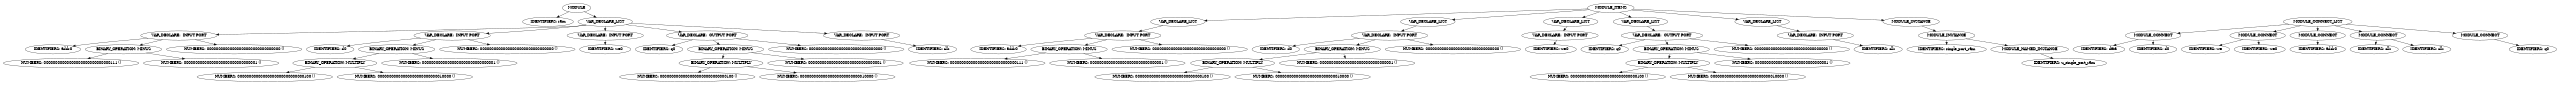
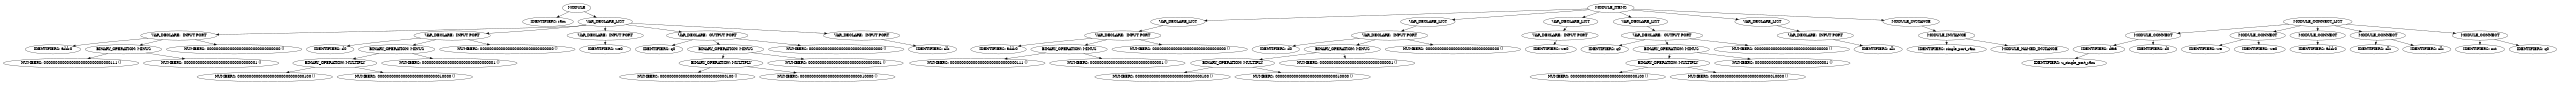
  digraph {
    ranksep=.25
    n1 [label=MODULE]
    n2 [label="IDENTIFIERS: ram"]
    n3 [label=VAR_DECLARE_LIST]
    n4 [label="VAR_DECLARE:  INPUT PORT"]
    n5 [label="VAR_DECLARE:  INPUT PORT"]
    n6 [label="VAR_DECLARE:  INPUT PORT"]
    n7 [label="VAR_DECLARE:  OUTPUT PORT"]
    n8 [label="VAR_DECLARE:  INPUT PORT"]
    n9 [label=MODULE_ITEMS]
    n10 [label=VAR_DECLARE_LIST]
    n11 [label=VAR_DECLARE_LIST]
    n12 [label=VAR_DECLARE_LIST]
    n13 [label=VAR_DECLARE_LIST]
    n14 [label=VAR_DECLARE_LIST]
    n15 [label=MODULE_INSTANCE]
    n16 [label="IDENTIFIERS: addr0"]
    n17 [label="BINARY_OPERATION: MINUS"]
    n18 [label="NUMBERS: 00000000000000000000000000000000 ()"]
    n19 [label="IDENTIFIERS: d0"]
    n20 [label="BINARY_OPERATION: MINUS"]
    n21 [label="NUMBERS: 00000000000000000000000000000000 ()"]
    n22 [label="IDENTIFIERS: we0"]
    n23 [label="IDENTIFIERS: q0"]
    n24 [label="BINARY_OPERATION: MINUS"]
    n25 [label="NUMBERS: 00000000000000000000000000000000 ()"]
    n26 [label="IDENTIFIERS: clk"]
    n27 [label="NUMBERS: 00000000000000000000000000000111 ()"]
    n28 [label="NUMBERS: 00000000000000000000000000000001 ()"]
    n29 [label="BINARY_OPERATION: MULTIPLY"]
    n30 [label="NUMBERS: 00000000000000000000000000000001 ()"]
    n31 [label="NUMBERS: 00000000000000000000000000000100 ()"]
    n32 [label="NUMBERS: 00000000000000000000000000010000 ()"]
    n33 [label="BINARY_OPERATION: MULTIPLY"]
    n34 [label="NUMBERS: 00000000000000000000000000000001 ()"]
    n35 [label="NUMBERS: 00000000000000000000000000000100 ()"]
    n36 [label="NUMBERS: 00000000000000000000000000010000 ()"]
    n37 [label="VAR_DECLARE:  INPUT PORT"]
    n38 [label="VAR_DECLARE:  INPUT PORT"]
    n39 [label="VAR_DECLARE:  INPUT PORT"]
    n40 [label="VAR_DECLARE:  OUTPUT PORT"]
    n41 [label="VAR_DECLARE:  INPUT PORT"]
    n42 [label=MODULE_INSTANCE]
    n43 [label="IDENTIFIERS: addr0"]
    n44 [label="BINARY_OPERATION: MINUS"]
    n45 [label="NUMBERS: 00000000000000000000000000000000 ()"]
    n46 [label="NUMBERS: 00000000000000000000000000000111 ()"]
    n47 [label="NUMBERS: 00000000000000000000000000000001 ()"]
    n48 [label="IDENTIFIERS: d0"]
    n49 [label="BINARY_OPERATION: MINUS"]
    n50 [label="NUMBERS: 00000000000000000000000000000000 ()"]
    n51 [label="BINARY_OPERATION: MULTIPLY"]
    n52 [label="NUMBERS: 00000000000000000000000000000001 ()"]
    n53 [label="NUMBERS: 00000000000000000000000000000100 ()"]
    n54 [label="NUMBERS: 00000000000000000000000000010000 ()"]
    n55 [label="IDENTIFIERS: we0"]
    n56 [label="IDENTIFIERS: q0"]
    n57 [label="BINARY_OPERATION: MINUS"]
    n58 [label="NUMBERS: 00000000000000000000000000000000 ()"]
    n59 [label="BINARY_OPERATION: MULTIPLY"]
    n60 [label="NUMBERS: 00000000000000000000000000000001 ()"]
    n61 [label="NUMBERS: 00000000000000000000000000000100 ()"]
    n62 [label="NUMBERS: 00000000000000000000000000010000 ()"]
    n63 [label="IDENTIFIERS: clk"]
    n64 [label="IDENTIFIERS: single_port_ram"]
    n65 [label=MODULE_NAMED_INSTANCE]
    n66 [label="IDENTIFIERS: u_single_port_ram"]
    n67 [label=MODULE_CONNECT_LIST]
    n68 [label=MODULE_CONNECT]
    n69 [label=MODULE_CONNECT]
    n70 [label=MODULE_CONNECT]
    n71 [label=MODULE_CONNECT]
    n72 [label=MODULE_CONNECT]
    n73 [label="IDENTIFIERS: data"]
    n74 [label="IDENTIFIERS: d0"]
    n75 [label="IDENTIFIERS: we"]
    n76 [label="IDENTIFIERS: we0"]
    n77 [label="IDENTIFIERS: addr0"]
    n78 [label="IDENTIFIERS: clk"]
    n79 [label="IDENTIFIERS: clk"]
+   n80 [label="IDENTIFIERS: out"]
    n81 [label="IDENTIFIERS: q0"]
    n1 -> n2
    n1 -> n3
    n3 -> n4
    n3 -> n5
    n3 -> n6
    n3 -> n7
    n3 -> n8
    n4 -> n16
    n4 -> n17
    n4 -> n18
    n5 -> n19
    n5 -> n20
    n5 -> n21
    n6 -> n22
    n7 -> n23
    n7 -> n24
    n7 -> n25
    n8 -> n26
    n9 -> n10
    n9 -> n11
    n9 -> n12
    n9 -> n13
    n9 -> n14
    n9 -> n15
    n10 -> n37
    n11 -> n38
    n12 -> n39
    n13 -> n40
    n14 -> n41
    n15 -> n42
    n17 -> n27
    n17 -> n28
    n20 -> n29
    n20 -> n30
    n24 -> n33
    n24 -> n34
    n29 -> n31
    n29 -> n32
    n33 -> n35
    n33 -> n36
    n37 -> n43
    n37 -> n44
    n37 -> n45
    n38 -> n48
    n38 -> n49
    n38 -> n50
    n39 -> n55
    n40 -> n56
    n40 -> n57
    n40 -> n58
    n41 -> n63
    n42 -> n64
    n42 -> n65
    n44 -> n46
    n44 -> n47
    n49 -> n51
    n49 -> n52
    n51 -> n53
    n51 -> n54
    n57 -> n59
    n57 -> n60
    n59 -> n61
    n59 -> n62
-   n65 -> n66
+   n73 -> n66
    n67 -> n68
    n67 -> n69
    n67 -> n70
    n67 -> n71
    n67 -> n72
    n68 -> n73
    n68 -> n74
    n69 -> n75
    n69 -> n76
    n70 -> n77
    n71 -> n78
    n71 -> n79
+   n72 -> n80
    n72 -> n81
  }
